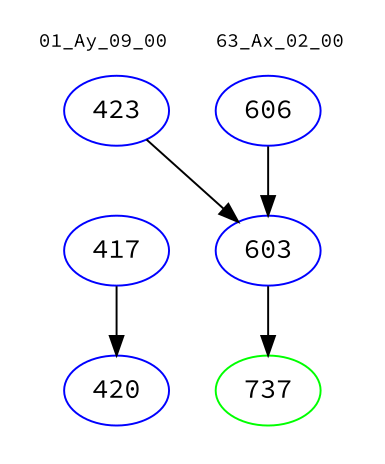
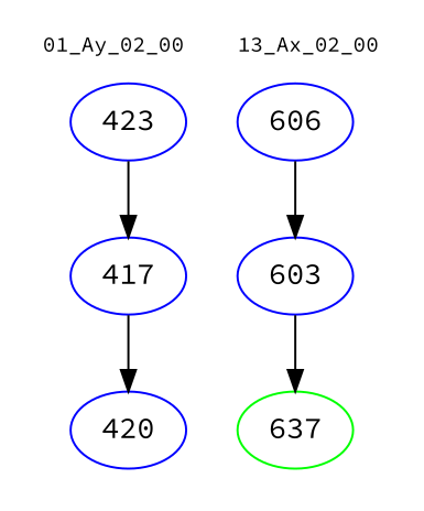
  digraph {
    fontname="Source Code Pro"
    node [color=blue fontname="Source Code Pro"]
    edge [color=black fontname="Source Code Pro"]
    n1 [label=423]
    n2 [label=417]
    n3 [label=420]
    n4 [label=606]
    n5 [label=603]
-   n6 [color=green label=737]
+   n6 [color=green label=637]
    subgraph cluster_1 {
      color=white
      fontsize=10
-     label="01_Ay_09_00"
+     label="01_Ay_02_00"
      n1
      n2
      n3
    }
    subgraph cluster_2 {
      color=white
      fontsize=10
-     label="63_Ax_02_00"
+     label="13_Ax_02_00"
      n4
      n5
      n6
    }
-   n1 -> n5
+   n1 -> n2
    n2 -> n3
    n4 -> n5
    n5 -> n6
  }
